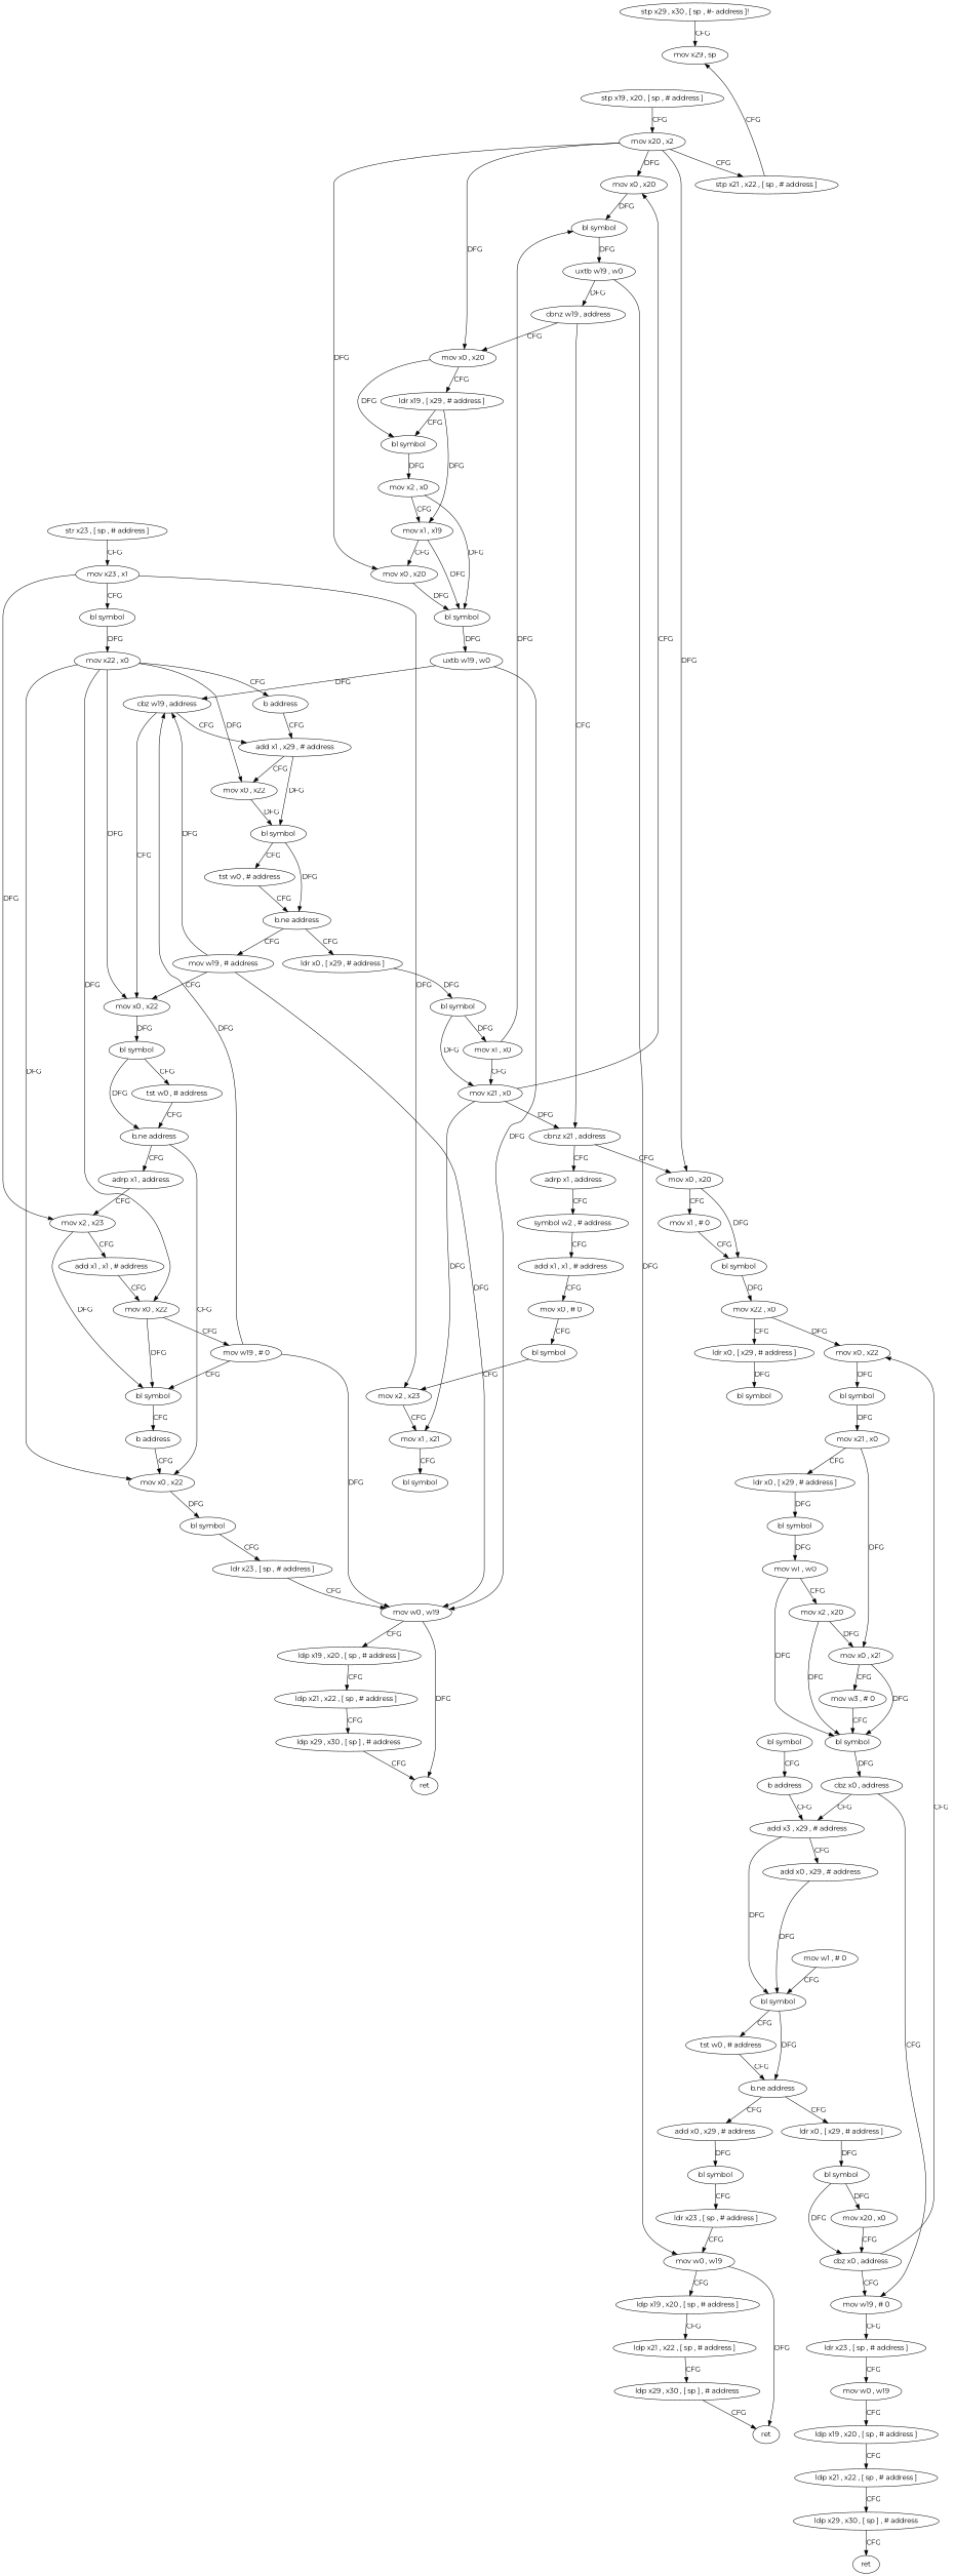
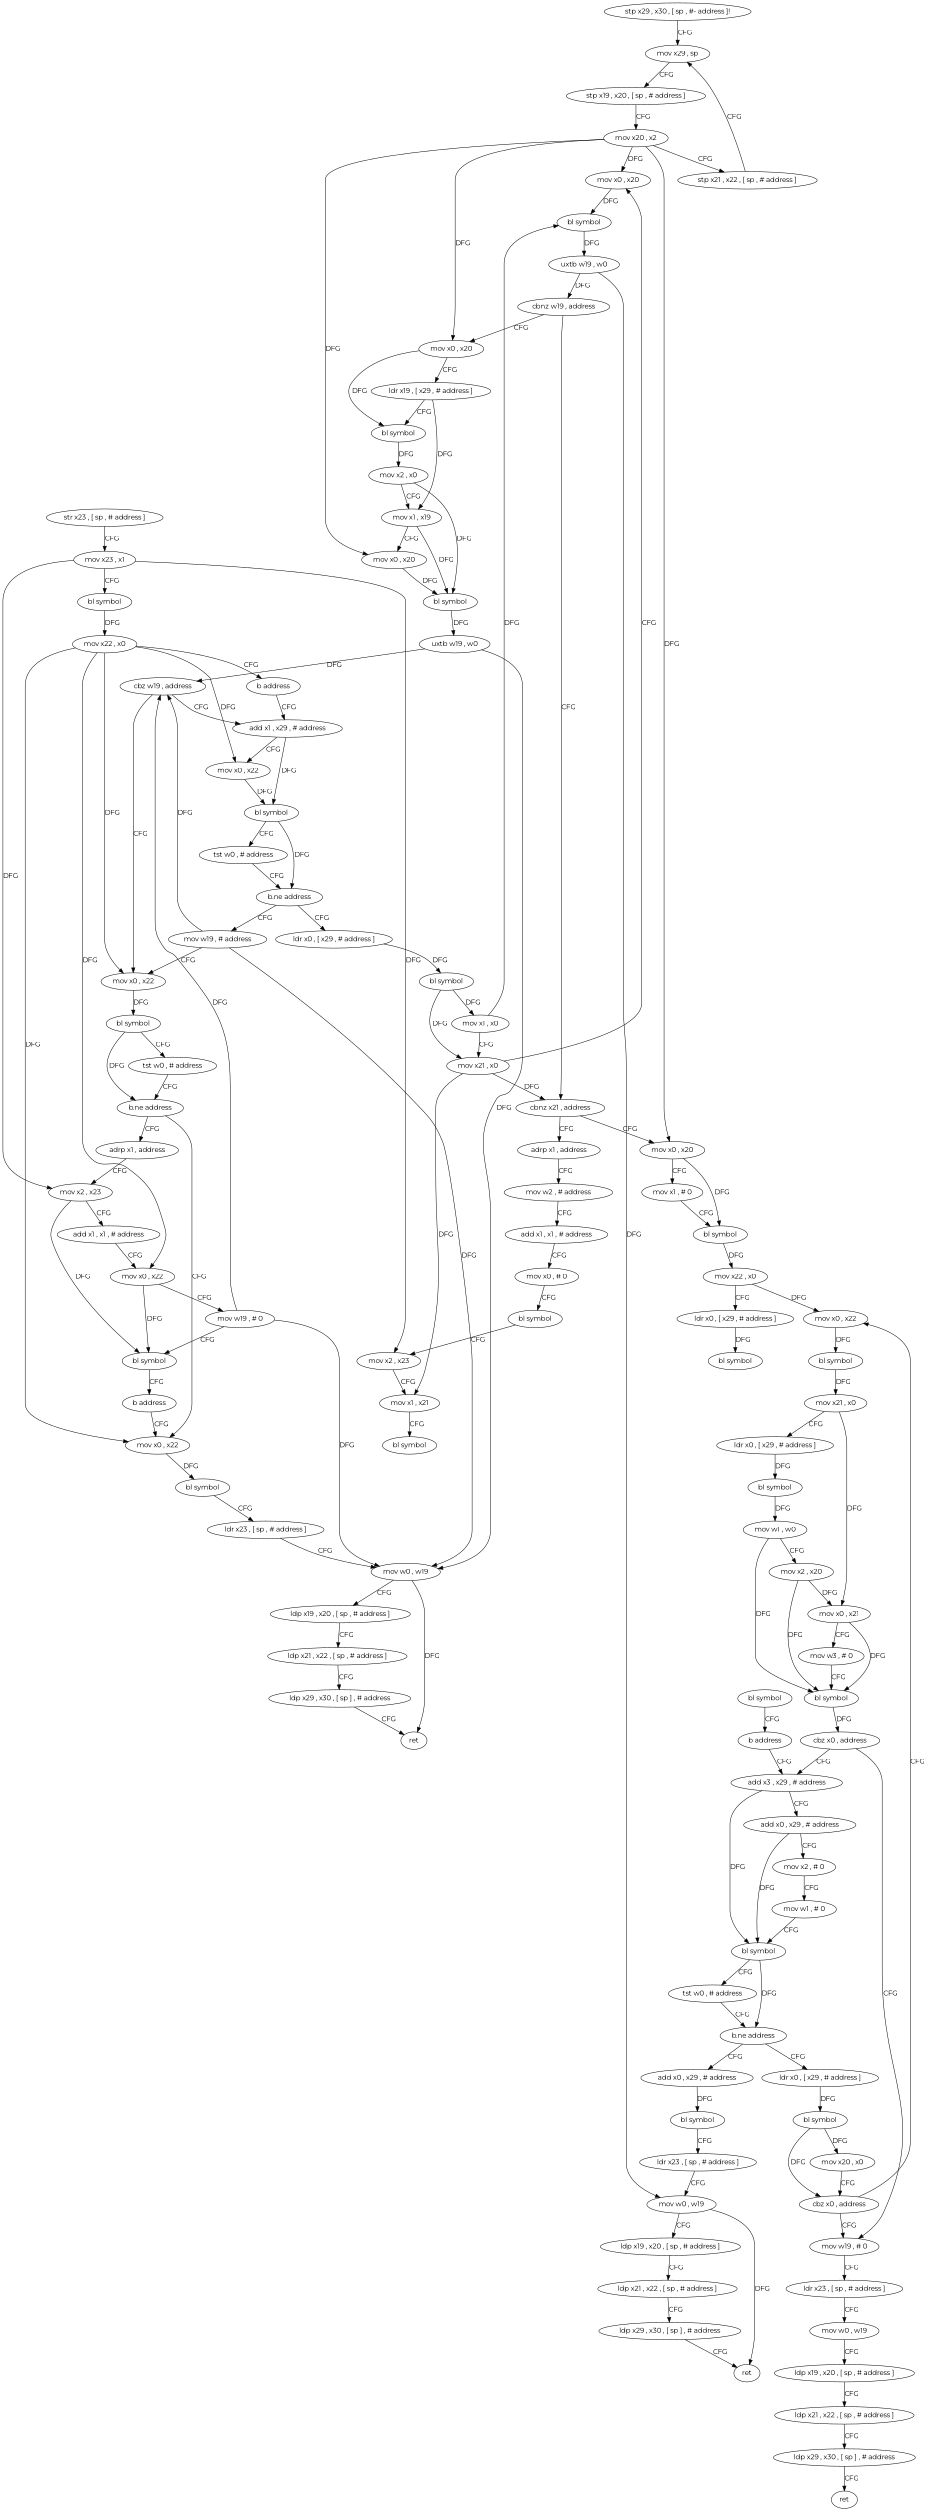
  digraph {
    fontname=Montserrat
    node [fontname=Montserrat]
    edge [fontname=Montserrat]
    n1 [label="stp x29 , x30 , [ sp , #- address ]!"]
    n2 [label="mov x29 , sp"]
    n3 [label="stp x19 , x20 , [ sp , # address ]"]
    n4 [label="mov x20 , x2"]
    n5 [label="stp x21 , x22 , [ sp , # address ]"]
    n6 [label="mov x0 , x20"]
    n7 [label="mov x0 , x20"]
    n8 [label="mov x0 , x20"]
    n9 [label="mov x0 , x20"]
    n10 [label="bl symbol"]
    n11 [label="ldr x19 , [ x29 , # address ]"]
    n12 [label="bl symbol"]
    n13 [label="mov x1 , # 0"]
    n14 [label="bl symbol"]
    n15 [label="bl symbol"]
    n16 [label="str x23 , [ sp , # address ]"]
    n17 [label="mov x23 , x1"]
    n18 [label="bl symbol"]
    n19 [label="mov x2 , x23"]
    n20 [label="mov x2 , x23"]
    n21 [label="mov x22 , x0"]
    n22 [label="add x1 , x1 , # address"]
    n23 [label="bl symbol"]
    n24 [label="mov x1 , x21"]
    n25 [label="b address"]
    n26 [label="mov x0 , x22"]
    n27 [label="mov x0 , x22"]
    n28 [label="mov x0 , x22"]
    n29 [label="mov x0 , x22"]
    n30 [label="add x1 , x29 , # address"]
    n31 [label="bl symbol"]
    n32 [label="bl symbol"]
    n33 [label="mov w19 , # 0"]
    n34 [label="bl symbol"]
    n35 [label="tst w0 , # address"]
    n36 [label="b.ne address"]
    n37 [label="ldr x0 , [ x29 , # address ]"]
    n38 [label="mov w19 , # address"]
    n39 [label="bl symbol"]
    n40 [label="cbz w19 , address"]
    n41 [label="mov w0 , w19"]
    n42 [label="mov x1 , x0"]
    n43 [label="mov x21 , x0"]
    n44 [label="ldp x19 , x20 , [ sp , # address ]"]
    n45 [label=ret]
    n46 [label="cbnz x21 , address"]
    n47 [label="uxtb w19 , w0"]
    n48 [label="adrp x1 , address"]
    n49 [label="bl symbol"]
    n50 [label="cbnz w19 , address"]
    n51 [label="mov w0 , w19"]
    n52 [label="ldp x19 , x20 , [ sp , # address ]"]
    n53 [label=ret]
-   n54 [label="symbol w2 , # address"]
+   n54 [label="mov w2 , # address"]
    n55 [label="mov x1 , x19"]
    n56 [label="mov x2 , x0"]
    n57 [label="tst w0 , # address"]
    n58 [label="b.ne address"]
    n59 [label="add x1 , x1 , # address"]
    n60 [label="mov x22 , x0"]
    n61 [label="uxtb w19 , w0"]
    n62 [label="adrp x1 , address"]
    n63 [label="b address"]
    n64 [label="ldr x23 , [ sp , # address ]"]
    n65 [label="ldp x21 , x22 , [ sp , # address ]"]
    n66 [label="ldp x29 , x30 , [ sp ] , # address"]
    n67 [label="mov x0 , # 0"]
    n68 [label="bl symbol"]
    n69 [label="ldr x0 , [ x29 , # address ]"]
    n70 [label="mov x0 , x22"]
    n71 [label="bl symbol"]
    n72 [label="bl symbol"]
    n73 [label="bl symbol"]
    n74 [label="b address"]
    n75 [label="add x3 , x29 , # address"]
    n76 [label="add x0 , x29 , # address"]
    n77 [label="bl symbol"]
+   n78 [label="mov x2 , # 0"]
    n79 [label="tst w0 , # address"]
    n80 [label="b.ne address"]
    n81 [label="mov w1 , # 0"]
    n82 [label="ldr x0 , [ x29 , # address ]"]
    n83 [label="add x0 , x29 , # address"]
    n84 [label="bl symbol"]
    n85 [label="bl symbol"]
    n86 [label="mov x20 , x0"]
    n87 [label="cbz x0 , address"]
    n88 [label="ldr x23 , [ sp , # address ]"]
    n89 [label="mov w19 , # 0"]
    n90 [label="mov x2 , x20"]
    n91 [label="mov x0 , x21"]
    n92 [label="bl symbol"]
    n93 [label="ldr x23 , [ sp , # address ]"]
    n94 [label="mov w0 , w19"]
    n95 [label="mov x21 , x0"]
    n96 [label="ldp x21 , x22 , [ sp , # address ]"]
    n97 [label="ldp x29 , x30 , [ sp ] , # address"]
    n98 [label="ldp x19 , x20 , [ sp , # address ]"]
    n99 [label="ldp x21 , x22 , [ sp , # address ]"]
    n100 [label="ldp x29 , x30 , [ sp ] , # address"]
    n101 [label=ret]
    n102 [label="ldr x0 , [ x29 , # address ]"]
    n103 [label="bl symbol"]
    n104 [label="mov w3 , # 0"]
    n105 [label="mov w1 , w0"]
    n106 [label="cbz x0 , address"]
    n1 -> n2 [label=CFG]
+   n2 -> n3 [label=CFG]
    n3 -> n4 [label=CFG]
    n4 -> n5 [label=CFG]
    n4 -> n6 [label=DFG]
    n4 -> n7 [label=DFG]
    n4 -> n8 [label=DFG]
    n4 -> n9 [label=DFG]
    n5 -> n2 [label=CFG]
    n6 -> n10 [label=DFG]
    n7 -> n11 [label=CFG]
    n7 -> n12 [label=DFG]
    n8 -> n13 [label=CFG]
    n8 -> n14 [label=DFG]
    n9 -> n15 [label=DFG]
    n10 -> n47 [label=DFG]
    n11 -> n12 [label=CFG]
    n11 -> n55 [label=DFG]
    n12 -> n56 [label=DFG]
    n13 -> n14 [label=CFG]
    n14 -> n60 [label=DFG]
    n15 -> n61 [label=DFG]
    n16 -> n17 [label=CFG]
    n17 -> n18 [label=CFG]
    n17 -> n19 [label=DFG]
    n17 -> n20 [label=DFG]
    n18 -> n21 [label=DFG]
    n19 -> n22 [label=CFG]
    n19 -> n23 [label=DFG]
    n20 -> n24 [label=CFG]
    n21 -> n25 [label=CFG]
    n21 -> n26 [label=DFG]
    n21 -> n27 [label=DFG]
    n21 -> n28 [label=DFG]
    n21 -> n29 [label=DFG]
    n22 -> n28 [label=CFG]
    n23 -> n63 [label=CFG]
    n24 -> n49 [label=CFG]
    n25 -> n30 [label=CFG]
    n26 -> n31 [label=DFG]
    n27 -> n32 [label=DFG]
    n28 -> n23 [label=DFG]
    n28 -> n33 [label=CFG]
    n29 -> n34 [label=DFG]
    n30 -> n26 [label=CFG]
    n30 -> n31 [label=DFG]
    n31 -> n35 [label=CFG]
    n31 -> n36 [label=DFG]
    n32 -> n57 [label=CFG]
    n32 -> n58 [label=DFG]
    n33 -> n23 [label=CFG]
    n33 -> n40 [label=DFG]
    n33 -> n41 [label=DFG]
    n34 -> n64 [label=CFG]
    n35 -> n36 [label=CFG]
    n36 -> n37 [label=CFG]
    n36 -> n38 [label=CFG]
    n37 -> n39 [label=DFG]
    n38 -> n27 [label=CFG]
    n38 -> n40 [label=DFG]
    n38 -> n41 [label=DFG]
    n39 -> n42 [label=DFG]
    n39 -> n43 [label=DFG]
    n40 -> n27 [label=CFG]
    n40 -> n30 [label=CFG]
    n41 -> n44 [label=CFG]
    n41 -> n45 [label=DFG]
    n42 -> n10 [label=DFG]
    n42 -> n43 [label=CFG]
    n43 -> n6 [label=CFG]
    n43 -> n24 [label=DFG]
    n43 -> n46 [label=DFG]
    n44 -> n65 [label=CFG]
    n46 -> n8 [label=CFG]
    n46 -> n48 [label=CFG]
    n47 -> n50 [label=DFG]
    n47 -> n51 [label=DFG]
    n48 -> n54 [label=CFG]
    n50 -> n7 [label=CFG]
    n50 -> n46 [label=CFG]
    n51 -> n52 [label=CFG]
    n51 -> n53 [label=DFG]
    n52 -> n96 [label=CFG]
    n54 -> n59 [label=CFG]
    n55 -> n9 [label=CFG]
    n55 -> n15 [label=DFG]
    n56 -> n15 [label=DFG]
    n56 -> n55 [label=CFG]
    n57 -> n58 [label=CFG]
    n58 -> n29 [label=CFG]
    n58 -> n62 [label=CFG]
    n59 -> n67 [label=CFG]
    n60 -> n69 [label=CFG]
    n60 -> n70 [label=DFG]
    n61 -> n40 [label=DFG]
    n61 -> n41 [label=DFG]
    n62 -> n19 [label=CFG]
    n63 -> n29 [label=CFG]
    n64 -> n41 [label=CFG]
    n65 -> n66 [label=CFG]
    n66 -> n45 [label=CFG]
    n67 -> n68 [label=CFG]
    n68 -> n20 [label=CFG]
    n69 -> n71 [label=DFG]
    n70 -> n72 [label=DFG]
    n72 -> n95 [label=DFG]
    n73 -> n74 [label=CFG]
    n74 -> n75 [label=CFG]
    n75 -> n76 [label=CFG]
    n75 -> n77 [label=DFG]
    n76 -> n77 [label=DFG]
+   n76 -> n78 [label=CFG]
    n77 -> n79 [label=CFG]
    n77 -> n80 [label=DFG]
+   n78 -> n81 [label=CFG]
    n79 -> n80 [label=CFG]
    n80 -> n82 [label=CFG]
    n80 -> n83 [label=CFG]
    n81 -> n77 [label=CFG]
    n82 -> n84 [label=DFG]
    n83 -> n85 [label=DFG]
    n84 -> n86 [label=DFG]
    n84 -> n87 [label=DFG]
    n85 -> n88 [label=CFG]
    n86 -> n87 [label=CFG]
    n87 -> n70 [label=CFG]
    n87 -> n89 [label=CFG]
    n88 -> n51 [label=CFG]
    n89 -> n93 [label=CFG]
    n90 -> n91 [label=DFG]
    n90 -> n92 [label=DFG]
    n91 -> n92 [label=DFG]
    n91 -> n104 [label=CFG]
    n92 -> n106 [label=DFG]
    n93 -> n94 [label=CFG]
    n94 -> n98 [label=CFG]
    n95 -> n91 [label=DFG]
    n95 -> n102 [label=CFG]
    n96 -> n97 [label=CFG]
    n97 -> n53 [label=CFG]
    n98 -> n99 [label=CFG]
    n99 -> n100 [label=CFG]
    n100 -> n101 [label=CFG]
    n102 -> n103 [label=DFG]
    n103 -> n105 [label=DFG]
    n104 -> n92 [label=CFG]
    n105 -> n90 [label=CFG]
    n105 -> n92 [label=DFG]
    n106 -> n75 [label=CFG]
    n106 -> n89 [label=CFG]
  }
